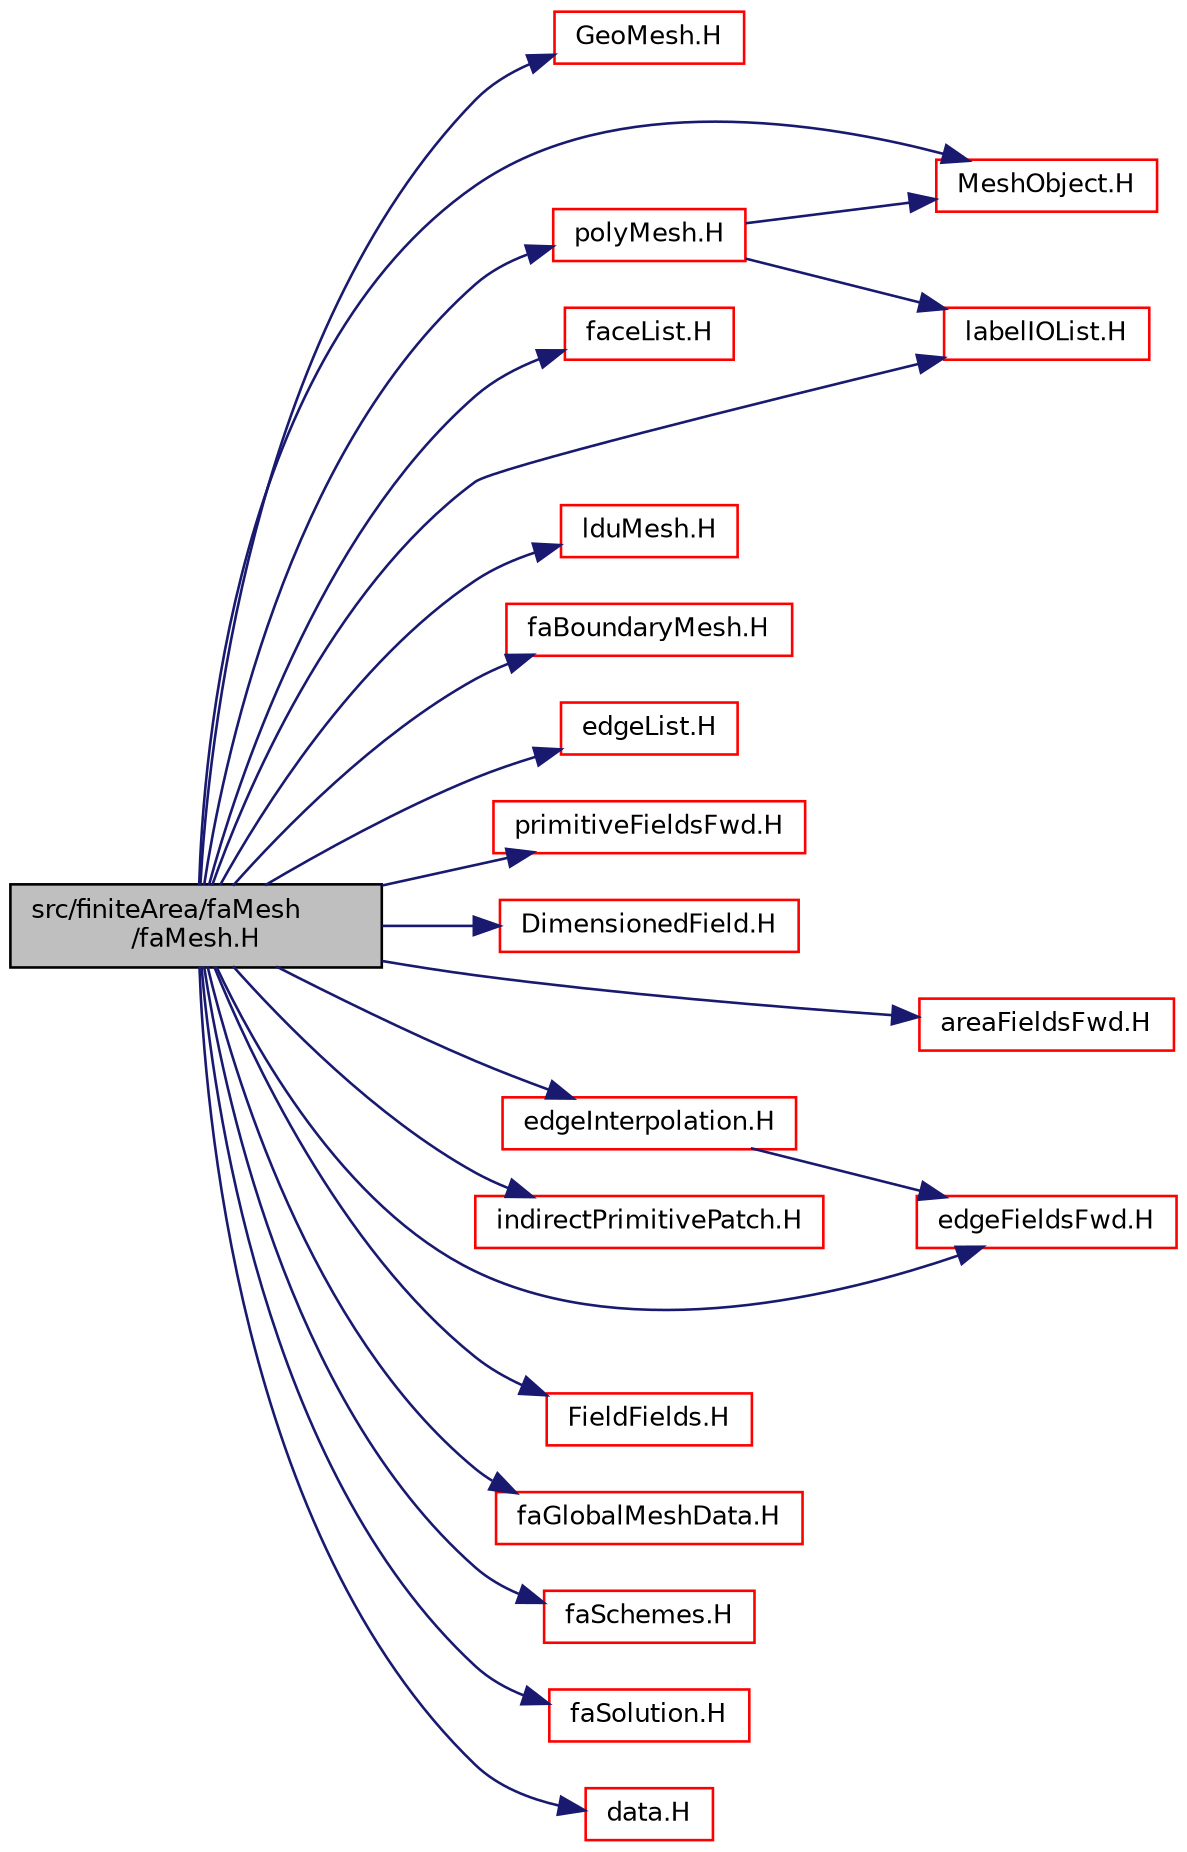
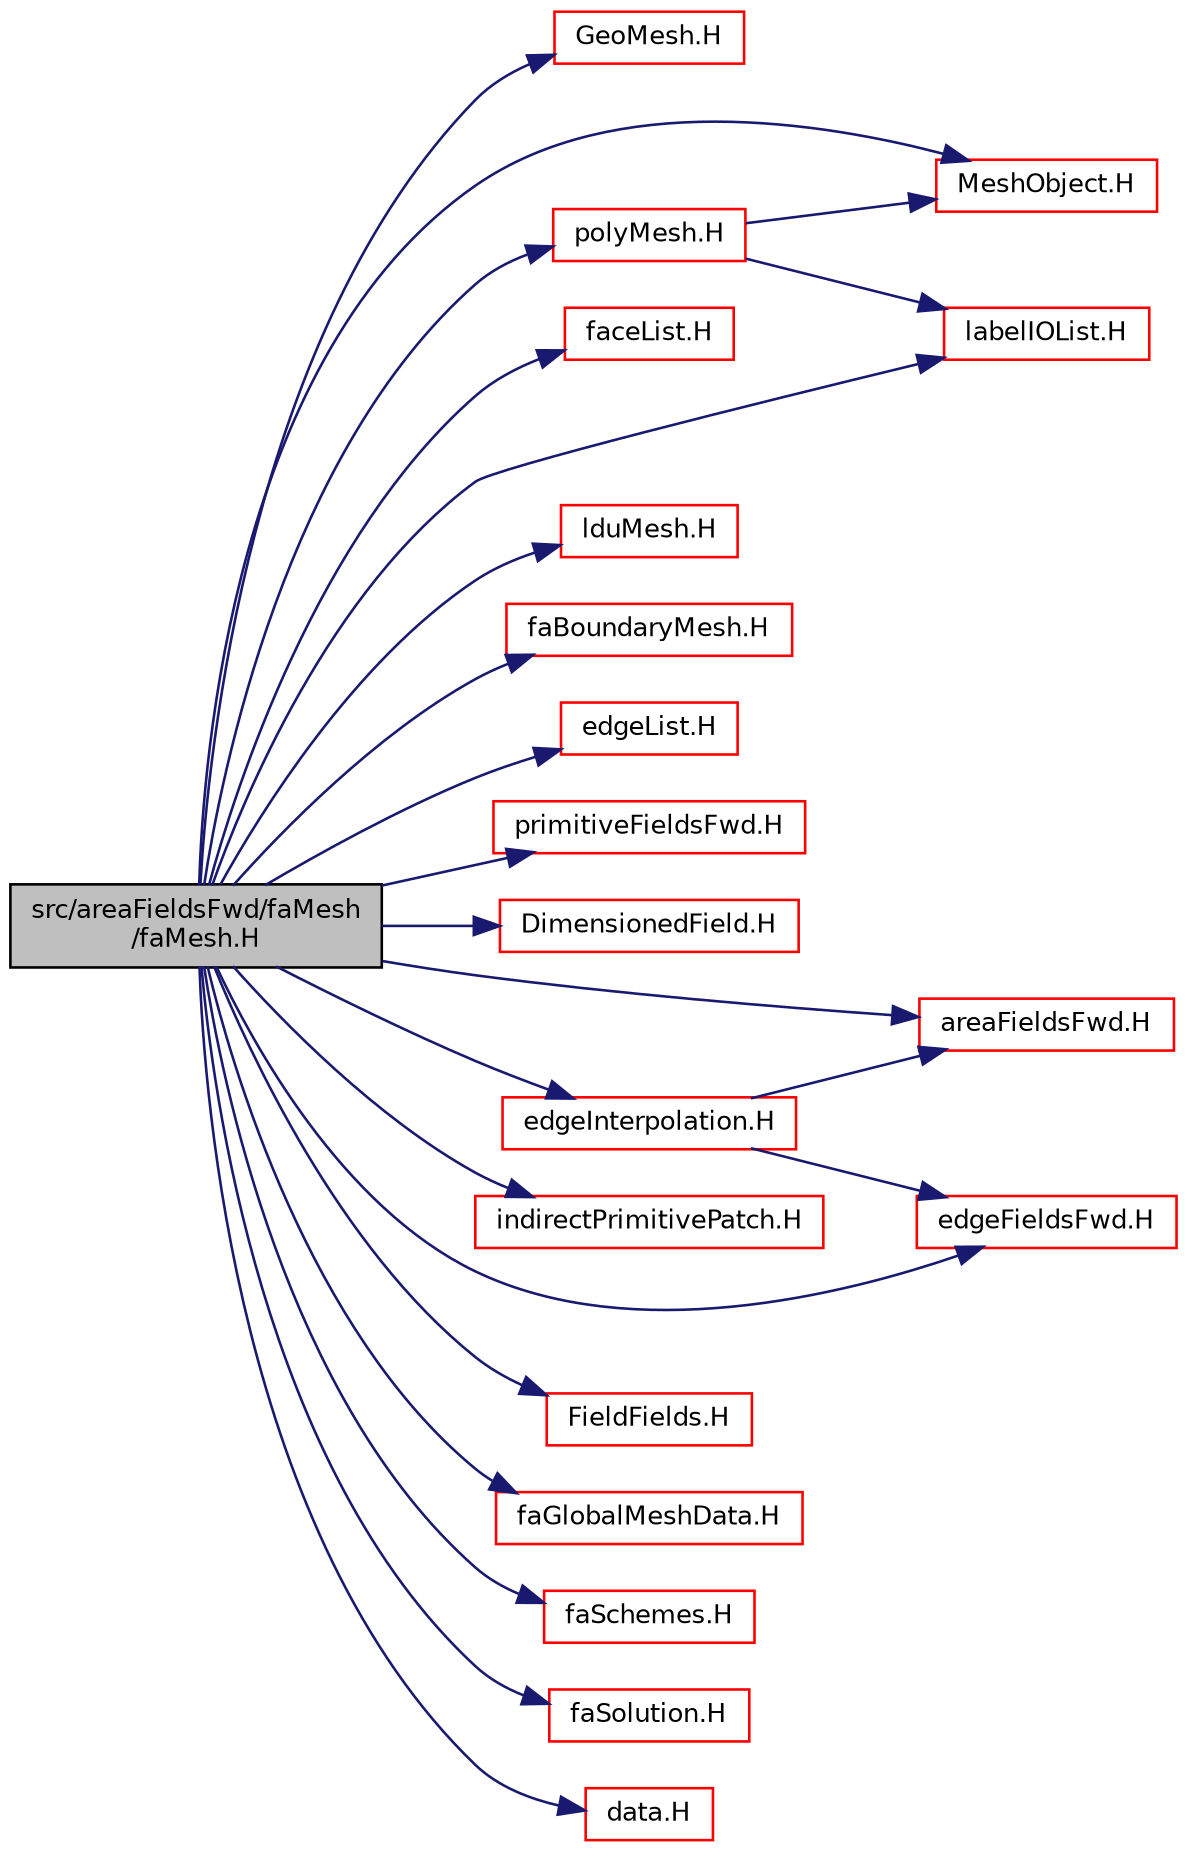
  digraph {
    rankdir=LR
    node [color=red fontname=Helvetica fontsize=10 shape=record]
    edge [color=midnightblue fontname=Helvetica fontsize=10 labelfontname=Helvetica labelfontsize=10 style=solid]
-   n1 [color=black fillcolor=grey75 fontcolor=black height=0.2 label="src/finiteArea/faMesh\l/faMesh.H" style=filled width=0.4]
+   n1 [color=black fillcolor=grey75 fontcolor=black height=0.2 label="src/areaFieldsFwd/faMesh\l/faMesh.H" style=filled width=0.4]
    n2 [height=0.2 label="GeoMesh.H" width=0.4]
    n3 [height=0.2 label="MeshObject.H" width=0.4]
    n4 [height=0.2 label="polyMesh.H" width=0.4]
    n5 [height=0.2 label="faceList.H" width=0.4]
    n6 [height=0.2 label="labelIOList.H" width=0.4]
    n7 [height=0.2 label="lduMesh.H" width=0.4]
    n8 [height=0.2 label="faBoundaryMesh.H" width=0.4]
    n9 [height=0.2 label="edgeList.H" width=0.4]
    n10 [height=0.2 label="primitiveFieldsFwd.H" width=0.4]
    n11 [height=0.2 label="DimensionedField.H" width=0.4]
    n12 [height=0.2 label="areaFieldsFwd.H" width=0.4]
    n13 [height=0.2 label="edgeFieldsFwd.H" width=0.4]
    n14 [height=0.2 label="indirectPrimitivePatch.H" width=0.4]
    n15 [height=0.2 label="edgeInterpolation.H" width=0.4]
    n16 [height=0.2 label="FieldFields.H" width=0.4]
    n17 [height=0.2 label="faGlobalMeshData.H" width=0.4]
    n18 [height=0.2 label="faSchemes.H" width=0.4]
    n19 [height=0.2 label="faSolution.H" width=0.4]
    n20 [height=0.2 label="data.H" width=0.4]
    n1 -> n2
    n1 -> n3
    n1 -> n4
    n1 -> n5
    n1 -> n6
    n1 -> n7
    n1 -> n8
    n1 -> n9
    n1 -> n10
    n1 -> n11
    n1 -> n12
    n1 -> n13
    n1 -> n14
    n1 -> n15
    n1 -> n16
    n1 -> n17
    n1 -> n18
    n1 -> n19
    n1 -> n20
    n4 -> n3
    n4 -> n6
+   n15 -> n12
    n15 -> n13
  }
